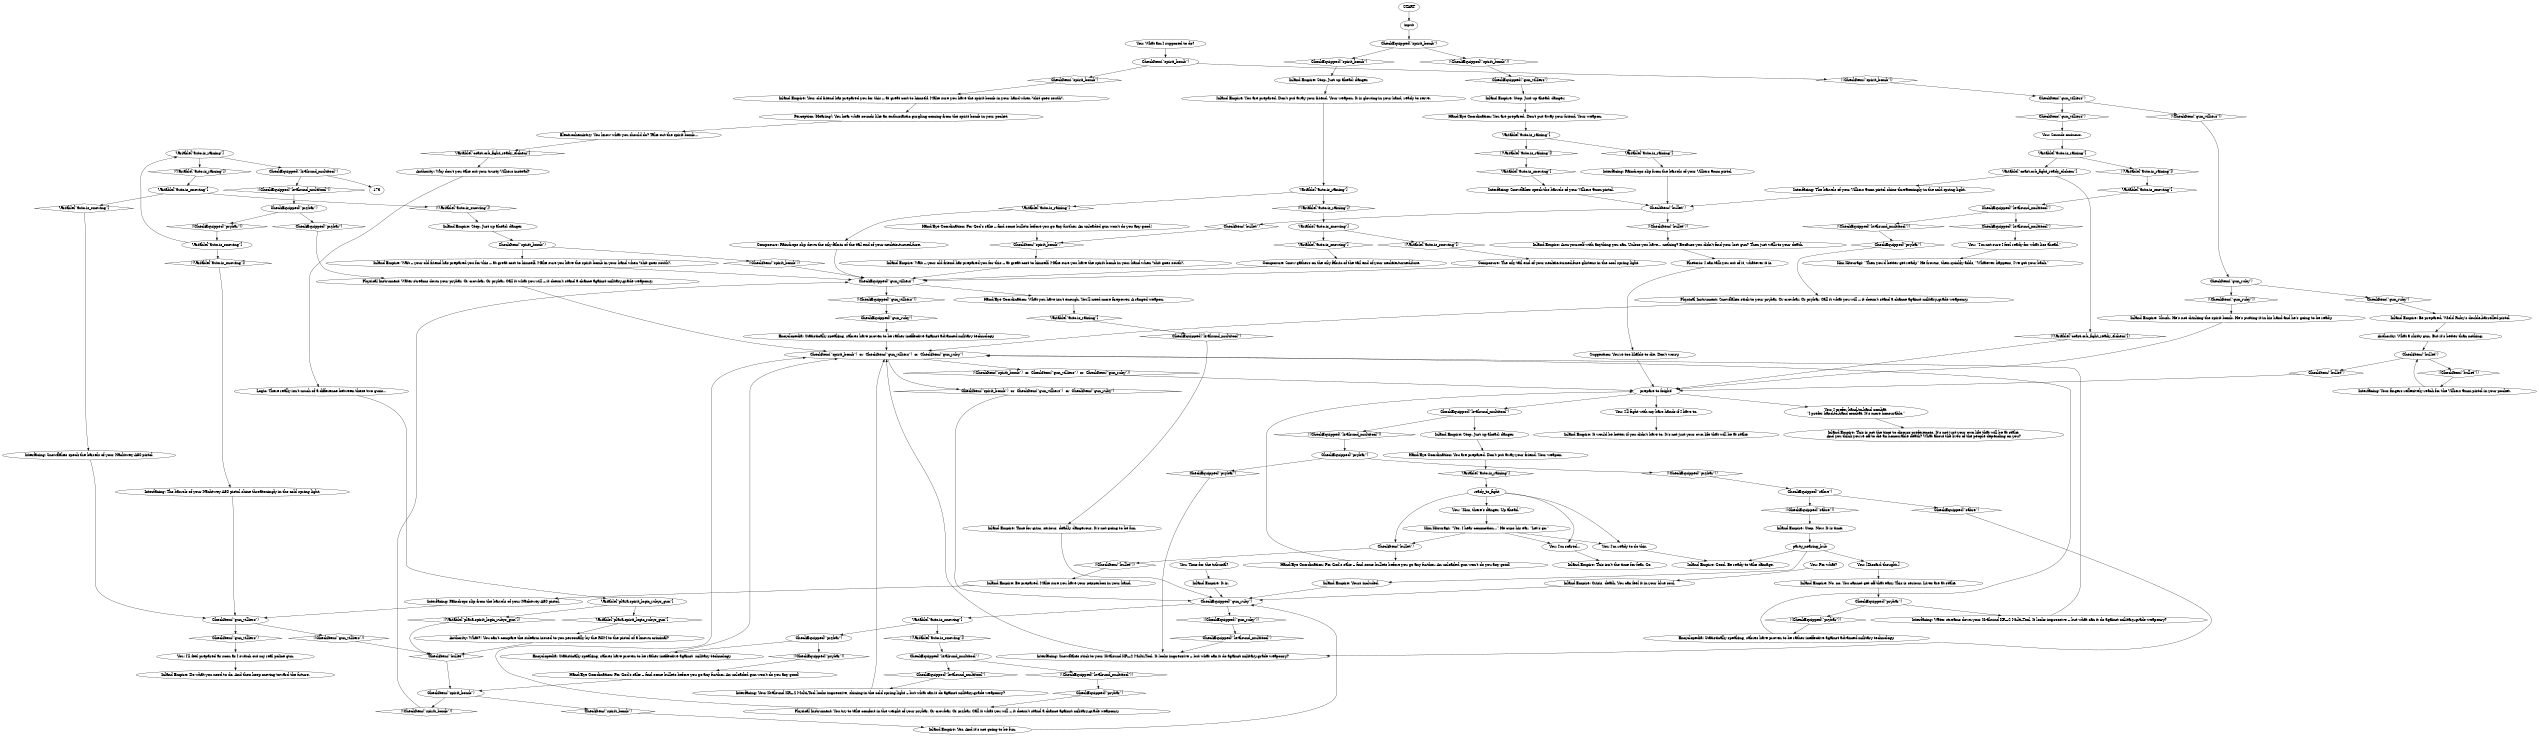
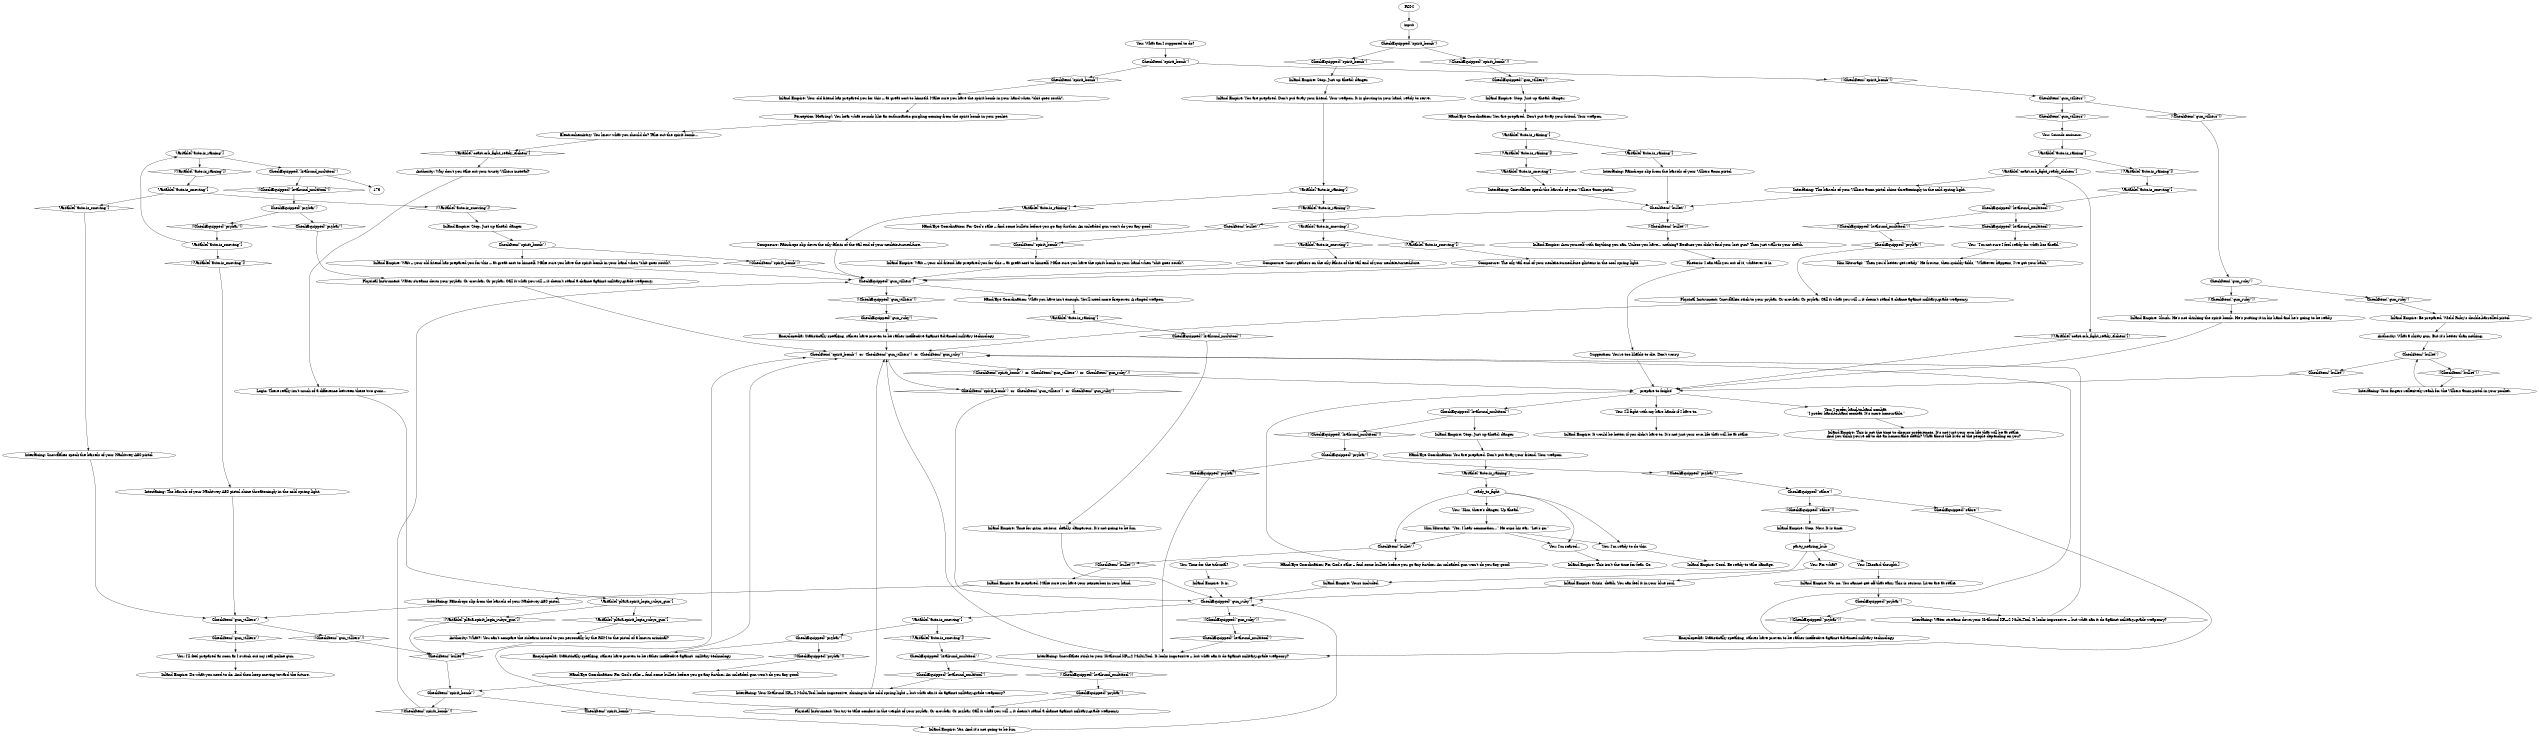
  digraph {
-   n1 [label=START]
+   n1 [label=RCM]
    n2 [label=input]
    n3 [label="CheckEquipped(\"spirit_bomb\")"]
    n4 [label="CheckEquipped(\"spirit_bomb\")" shape=diamond]
    n5 [label="!(CheckEquipped(\"spirit_bomb\"))" shape=diamond]
    n6 [label="Rhetoric: I can talk you out of it, whatever it is."]
    n7 [label="Suggestion: You're too likable to die. Don't worry."]
    n8 [label="prepare to foight!"]
    n9 [label="Hand/Eye Coordination: You are prepared. Don't put away your friend. Your weapon."]
    n10 [label="Variable[\"auto.is_raining\"]" shape=diamond]
    n11 [label=ready_to_fight]
    n12 [label="Variable[\"auto.is_snowing\"]"]
    n13 [label="Variable[\"auto.is_snowing\"]" shape=diamond]
    n14 [label="!(Variable[\"auto.is_snowing\"])" shape=diamond]
    n15 [label="Interfacing: Snowflakes speck the barrels of your Nachtwey A80 pistol."]
    n16 [label="Inland Empire: Stop. Just up ahead: danger."]
    n17 [label="CheckItem(\"gun_villiers\")"]
    n18 [label="CheckItem(\"spirit_bomb\")"]
    n19 [label="CheckItem(\"gun_villiers\")" shape=diamond]
    n20 [label="!(CheckItem(\"gun_villiers\"))" shape=diamond]
    n21 [label="Inland Empire: Good. Be ready to take damage."]
    n22 [label="CheckEquipped(\"kvalsund_multitool\")"]
    n23 [label="CheckEquipped(\"kvalsund_multitool\")" shape=diamond]
    n24 [label="!(CheckEquipped(\"kvalsund_multitool\"))" shape=diamond]
    n25 [label="You: \"I'm not sure I feel ready for what lies ahead.\""]
    n26 [label="CheckEquipped(\"prybar\")" shape=diamond]
    n27 [label="Kim Kitsuragi: \"Then you'd better get ready.\" He frowns, then quickly adds, \"Whatever happens, I've got your back.\""]
    n28 [label="Physical Instrument: Snowflakes stick to your prybar. Or crowbar. Or prybar. Call it what you will -- it doesn't stand a chance against military-grade weaponry."]
    n29 [label="CheckItem(\"spirit_bomb\")  or  CheckItem(\"gun_villiers\")  or  CheckItem(\"gun_ruby\")"]
    n30 [label="CheckItem(\"spirit_bomb\")  or  CheckItem(\"gun_villiers\")  or  CheckItem(\"gun_ruby\")" shape=diamond]
    n31 [label="!(CheckItem(\"spirit_bomb\")  or  CheckItem(\"gun_villiers\")  or  CheckItem(\"gun_ruby\"))" shape=diamond]
    n32 [label="Inland Empire: Stop. Now. It is time."]
    n33 [label=party_nearing_hub]
    n34 [label="You: [Discard thought.]"]
    n35 [label="You: For what?"]
    n36 [label="Inland Empire: Yours included."]
    n37 [label="CheckItem(\"spirit_bomb\")"]
    n38 [label="CheckItem(\"spirit_bomb\")" shape=diamond]
    n39 [label="!(CheckItem(\"spirit_bomb\"))" shape=diamond]
    n40 [label="Inland Empire: Your old friend has prepared you for this -- at great cost to himself. Make sure you have the spirit bomb in your hand when *shit goes south*."]
    n41 [label="CheckItem(\"gun_villiers\")"]
    n42 [label="Perception (Hearing): You hear what sounds like an enthusiastic gurgling coming from the spirit bomb in your pocket."]
    n43 [label="CheckItem(\"gun_villiers\")" shape=diamond]
    n44 [label="!(CheckItem(\"gun_villiers\"))" shape=diamond]
    n45 [label="Inland Empire: You are prepared. Don't put away your friend. Your weapon. It is glowing in your hand, ready to serve."]
    n46 [label="Variable[\"auto.is_raining\"]"]
    n47 [label="Variable[\"auto.is_raining\"]" shape=diamond]
    n48 [label="!(Variable[\"auto.is_raining\"])" shape=diamond]
    n49 [label="Composure: The oily tail end of your necktie-turned-fuse glistens in the cool spring light."]
    n50 [label="CheckEquipped(\"gun_villiers\")"]
    n51 [label="!(CheckEquipped(\"gun_villiers\"))" shape=diamond]
    n52 [label="Hand/Eye Coordination: What you have isn't enough. You'll need more firepower. A ranged weapon."]
    n53 [label="You: Sounds ominous."]
    n54 [label="CheckItem(\"gun_ruby\")"]
    n55 [label="Variable[\"auto.is_raining\"]"]
    n56 [label="CheckItem(\"gun_ruby\")" shape=diamond]
    n57 [label="!(CheckItem(\"gun_ruby\"))" shape=diamond]
    n58 [label="Physical Instrument: Water streams down your prybar. Or crowbar. Or prybar. Call it what you will -- it doesn't stand a chance against military-grade weaponry."]
    n59 [label="Physical Instrument: You try to take comfort in the weight of your prybar. Or crowbar. Or prybar. Call it what you will -- it doesn't stand a chance against military-grade weaponry."]
    n60 [label="Electrochemistry: You know what you should do? Take out the spirit bomb..."]
    n61 [label="You: I prefer hand-to-hand combat.\n\"I prefer hand-to-hand combat. It's more honourable.\""]
    n62 [label="You: I'll fight with my bare hands if I have to."]
    n63 [label="CheckEquipped(\"kvalsund_multitool\")"]
    n64 [label="Inland Empire: Stop. Just up ahead: danger."]
    n65 [label="Authority: What?! You can't compare the sidearm issued to you personally by the RCM to the pistol of a known criminal?"]
    n66 [label="CheckItem(\"bullet\")" shape=diamond]
    n67 [label="CheckItem(\"spirit_bomb\")"]
    n68 [label="CheckItem(\"spirit_bomb\")" shape=diamond]
    n69 [label="!(CheckItem(\"spirit_bomb\"))" shape=diamond]
    n70 [label="Inland Empire: Yes. And it's not going to be fun."]
    n71 [label="CheckEquipped(\"gun_ruby\")"]
    n72 [label="CheckItem(\"bullet\")"]
    n73 [label="CheckItem(\"bullet\")" shape=diamond]
    n74 [label="!(CheckItem(\"bullet\"))" shape=diamond]
    n75 [label="CheckItem(\"spirit_bomb\")" shape=diamond]
    n76 [label="Inland Empire: Arm yourself with anything you can. Unless you have... nothing? Because you didn't find your lost gun? Then just walk to your death."]
    n77 [label="Inland Empire: Wait -- your old friend has prepared you for this -- at great cost to himself. Make sure you have the spirit bomb in your hand when *shit goes south*."]
    n78 [label="Hand/Eye Coordination: You are prepared. Don't put away your friend. Your weapon."]
    n79 [label="Variable[\"auto.is_raining\"]"]
    n80 [label="Variable[\"auto.is_raining\"]" shape=diamond]
    n81 [label="!(Variable[\"auto.is_raining\"])" shape=diamond]
    n82 [label="Inland Empire: Crisis, death. You can feel it in your blue soul."]
    n83 [label="!(CheckEquipped(\"gun_ruby\"))" shape=diamond]
    n84 [label="Variable[\"auto.is_snowing\"]"]
    n85 [label="Composure: Snow gathers on the oily fabric of the tail end of your necktie-turned-fuse."]
    n86 [label="You: I'm ready to do this."]
    n87 [label="CheckEquipped(\"kvalsund_multitool\")"]
    n88 [label="CheckEquipped(\"kvalsund_multitool\")" shape=diamond]
    n89 [label="!(CheckEquipped(\"kvalsund_multitool\"))" shape=diamond]
    n90 [label="Interfacing: Your Kvalsund KR+2 Multi-Tool looks impressive, shining in the cold spring light -- but what can it do against military-grade weaponry?"]
    n91 [label="CheckEquipped(\"prybar\")" shape=diamond]
    n92 [label="You: \"Kim, there's danger. Up ahead.\""]
    n93 [label="Kim Kitsuragi: \"Yes. I hear commotion...\" He cups his ear. \"Let's go.\""]
    n94 [label="You: I'm scared..."]
    n95 [label="CheckItem(\"bullet\")"]
    n96 [label="Interfacing: Snowflakes speck the barrels of your Villiers 9mm pistol."]
    n97 [label="You: I'll feel prepared as soon as I switch out my real police gun."]
    n98 [label="Inland Empire: Do what you need to do. And then keep moving toward the future."]
    n99 [label="Logic: There really isn't much of a difference between these two guns..."]
    n100 [label="Variable[\"plaza.spirit_logic_rubys_gun\"]"]
    n101 [label="Variable[\"plaza.spirit_logic_rubys_gun\"]" shape=diamond]
    n102 [label="!(Variable[\"plaza.spirit_logic_rubys_gun\"])" shape=diamond]
    n103 [label="Inland Empire: This is not the time to discuss preferences. It's not just your own life that will be at stake.\nAnd you think you're off to die an honourable death? What about the lives of the people depending on you?"]
    n104 [label="You: Time for the tribunal?"]
    n105 [label="Inland Empire: It is."]
    n106 [label="CheckEquipped(\"sabre\")"]
    n107 [label="CheckEquipped(\"sabre\")" shape=diamond]
    n108 [label="!(CheckEquipped(\"sabre\"))" shape=diamond]
    n109 [label="Interfacing: Snowflakes stick to your Kvalsund KR+2 Multi-Tool. It looks impressive -- but what can it do against military-grade weaponry?"]
    n110 [label="Interfacing: Raindrops slip from the barrels of your Villiers 9mm pistol."]
    n111 [label="Inland Empire: No, no. You cannot get off that easy. This is serious. Lives are at stake."]
    n112 [label="CheckEquipped(\"prybar\")"]
    n113 [label="Variable[\"auto.is_snowing\"]" shape=diamond]
    n114 [label="Variable[\"auto.is_snowing\"]"]
    n115 [label="Variable[\"auto.is_snowing\"]" shape=diamond]
    n116 [label="!(Variable[\"auto.is_snowing\"])" shape=diamond]
    n117 [label="Inland Empire: It would be better if you didn't have to. It's not just your own life that will be at stake."]
    n118 [label="CheckItem(\"bullet\")"]
    n119 [label="CheckItem(\"bullet\")" shape=diamond]
    n120 [label="!(CheckItem(\"bullet\"))" shape=diamond]
    n121 [label="Interfacing: Your fingers reflexively reach for the Villiers 9mm pistol in your pocket."]
    n122 [label="Inland Empire: Be prepared. Wield Ruby's double-barrelled pistol."]
    n123 [label="Inland Empire: Shush. He's not drinking the spirit bomb. He's putting it in his hand and he's going to be ready."]
    n124 [label="Authority: What a shitty gun. But it's better than nothing."]
    n125 [label="Encyclopedia: Statistically speaking, sabres have proven to be rather ineffective against advanced military technology."]
    n126 [label="Composure: Raindrops slip down the oily fabric of the tail end of your necktie-turned-fuse."]
    n127 [label="Inland Empire: This isn't the time for fear. Go."]
    n128 [label="Variable[\"coast.orb_fight_ready_elchem\"]" shape=diamond]
    n129 [label="Authority: Why don't you take out your trusty Villiers instead?"]
    n130 [label="!(CheckEquipped(\"kvalsund_multitool\"))" shape=diamond]
    n131 [label="Inland Empire: Stop. Just up ahead: danger."]
    n132 [label="You: What am I supposed to do?"]
    n133 [label="CheckEquipped(\"prybar\")"]
    n134 [label="CheckEquipped(\"prybar\")" shape=diamond]
    n135 [label="!(CheckEquipped(\"prybar\"))" shape=diamond]
    n136 [label="!(CheckEquipped(\"prybar\"))" shape=diamond]
    n137 [label="Interfacing: Water streams down your Kvalsund KR+2 Multi-Tool. It looks impressive -- but what can it do against military-grade weaponry?"]
    n138 [label="!(CheckItem(\"bullet\"))" shape=diamond]
    n139 [label="Hand/Eye Coordination: For God's sake -- find some bullets before you go any further. An unloaded gun won't do you any good!"]
    n140 [label="CheckEquipped(\"prybar\")"]
    n141 [label="CheckEquipped(\"prybar\")" shape=diamond]
    n142 [label="!(CheckEquipped(\"prybar\"))" shape=diamond]
    n143 [label="Variable[\"auto.is_snowing\"]"]
    n144 [label="!(Variable[\"auto.is_snowing\"])" shape=diamond]
    n145 [label="Variable[\"auto.is_raining\"]"]
    n146 [label="CheckEquipped(\"gun_villiers\")" shape=diamond]
    n147 [label="Inland Empire: Stop. Just up ahead: danger."]
    n148 [label="Hand/Eye Coordination: For God's sake -- find some bullets before you go any further. An unloaded gun won't do you any good!"]
    n149 [label="Inland Empire: Be prepared. Make sure you have your pepperbox in your hand."]
    n150 [label="Interfacing: Raindrops slip from the barrels of your Nachtwey A80 pistol."]
    n151 [label="CheckEquipped(\"gun_ruby\")" shape=diamond]
    n152 [label="Variable[\"auto.is_raining\"]" shape=diamond]
    n153 [label="Encyclopedia: Statistically speaking, sabres have proven to be rather ineffective against advanced military technology."]
    n154 [label="CheckEquipped(\"kvalsund_multitool\")" shape=diamond]
    n155 [label="!(CheckItem(\"spirit_bomb\"))" shape=diamond]
    n156 [label="Inland Empire: Wait -- your old friend has prepared you for this -- at great cost to himself. Make sure you have the spirit bomb in your hand when *shit goes south*."]
    n157 [label="!(Variable[\"auto.is_raining\"])" shape=diamond]
    n158 [label="Variable[\"coast.orb_fight_ready_elchem\"]"]
    n159 [label="Variable[\"auto.is_snowing\"]" shape=diamond]
    n160 [label="!(Variable[\"coast.orb_fight_ready_elchem\"])" shape=diamond]
    n161 [label="Interfacing: The barrels of your Villiers 9mm pistol shine threateningly in the cold spring light."]
    n162 [label="Inland Empire: Time for grim, serious, deadly, dangerous. It's not going to be fun."]
    n163 [label="Interfacing: The barrels of your Nachtwey A80 pistol shine threateningly in the cold spring light."]
    n164 [label="CheckEquipped(\"kvalsund_multitool\")" shape=diamond]
    n165 [label="Hand/Eye Coordination: For God's sake -- find some bullets before you go any further. An unloaded gun won't do you any good!"]
    n166 [label="!(Variable[\"auto.is_snowing\"])" shape=diamond]
    n167 [label="CheckEquipped(\"prybar\")"]
    n168 [label="!(CheckEquipped(\"prybar\"))" shape=diamond]
    n169 [label="Encyclopedia: Statistically speaking, sabres have proven to be rather ineffective against  military technology."]
    n170 [label="!(Variable[\"auto.is_raining\"])" shape=diamond]
    n171 [label="CheckEquipped(\"kvalsund_multitool\")"]
    n172 [label="!(CheckEquipped(\"kvalsund_multitool\"))" shape=diamond]
    173
    n1 -> n2
    n2 -> n3
    n3 -> n4
    n3 -> n5
    n4 -> n64
    n5 -> n146
    n6 -> n7
    n7 -> n8
    n8 -> n61
    n8 -> n62
    n8 -> n63
    n9 -> n10
    n10 -> n11
    n11 -> n86
    n11 -> n92
    n11 -> n94
    n11 -> n95
    n12 -> n13
    n12 -> n14
    n13 -> n15
    n14 -> n16
    n15 -> n17
    n16 -> n18
    n17 -> n19
    n17 -> n20
    n18 -> n155
    n18 -> n156
    n19 -> n97
    n20 -> n66
    n22 -> n23
    n22 -> n24
    n23 -> n25
    n24 -> n26
    n25 -> n27
    n26 -> n28
    n28 -> n29
    n29 -> n30
    n29 -> n31
    n30 -> n71
    n31 -> n8
    n32 -> n33
    n33 -> n34
-   n33 -> n21
+   n33 -> n35
    n33 -> n36
    n34 -> n111
    n35 -> n82
    n36 -> n71
    n37 -> n38
    n37 -> n39
    n38 -> n40
    n39 -> n41
    n40 -> n42
    n41 -> n43
    n41 -> n44
    n42 -> n60
    n43 -> n53
    n44 -> n54
    n45 -> n46
    n46 -> n47
    n46 -> n48
    n47 -> n126
    n48 -> n114
    n49 -> n50
    n50 -> n51
    n50 -> n52
    n51 -> n151
    n52 -> n152
    n53 -> n55
    n54 -> n56
    n54 -> n57
    n55 -> n157
    n55 -> n158
    n56 -> n122
    n57 -> n123
    n58 -> n29
    n59 -> n29
    n60 -> n128
    n61 -> n103
    n62 -> n117
    n63 -> n130
    n63 -> n131
    n64 -> n45
    n65 -> n66
    n66 -> n67
    n67 -> n68
    n67 -> n69
    n68 -> n70
    n69 -> n50
    n70 -> n71
    n71 -> n83
    n71 -> n84
    n72 -> n73
    n72 -> n74
    n73 -> n75
    n74 -> n76
    n75 -> n77
    n76 -> n6
    n77 -> n50
    n78 -> n79
    n79 -> n80
    n79 -> n81
    n80 -> n110
    n81 -> n113
    n82 -> n71
    n83 -> n164
    n84 -> n166
    n84 -> n167
    n85 -> n50
    n86 -> n21
    n87 -> n88
    n87 -> n89
    n88 -> n90
    n89 -> n91
    n90 -> n29
    n91 -> n59
    n92 -> n93
    n93 -> n86
    n93 -> n94
    n93 -> n95
    n94 -> n127
    n95 -> n138
    n95 -> n139
    n96 -> n72
    n97 -> n98
    n99 -> n100
    n100 -> n101
    n100 -> n102
    n101 -> n65
    n102 -> n66
    n104 -> n105
    n105 -> n71
    n106 -> n107
    n106 -> n108
    n107 -> n109
    n108 -> n32
    n109 -> n29
    n110 -> n72
    n111 -> n112
    n112 -> n136
    n112 -> n137
    n113 -> n96
    n114 -> n115
    n114 -> n116
    n115 -> n85
    n116 -> n49
    n118 -> n119
    n118 -> n120
    n119 -> n8
    n120 -> n121
    n121 -> n118
    n122 -> n124
    n123 -> n8
    n124 -> n118
    n125 -> n29
    n126 -> n50
    n128 -> n129
    n129 -> n99
    n130 -> n133
    n131 -> n9
    n132 -> n37
    n133 -> n134
    n133 -> n135
    n134 -> n109
    n135 -> n106
    n136 -> n125
    n137 -> n29
    n138 -> n149
    n139 -> n8
    n140 -> n141
    n140 -> n142
    n141 -> n58
    n142 -> n143
    n143 -> n144
    n143 -> n145
    n144 -> n163
    n145 -> n170
    n145 -> n171
    n146 -> n147
    n147 -> n78
    n148 -> n75
    n149 -> n150
    n150 -> n17
    n151 -> n153
    n152 -> n154
    n153 -> n29
    n154 -> n162
    n155 -> n50
    n156 -> n50
    n157 -> n159
    n158 -> n160
    n158 -> n161
    n159 -> n22
    n160 -> n8
    n161 -> n72
    n162 -> n71
    n163 -> n17
    n164 -> n109
    n165 -> n67
    n166 -> n87
    n167 -> n168
    n167 -> n169
    n168 -> n165
    n169 -> n29
    n170 -> n12
    n171 -> n172
    n171 -> 173
    n172 -> n140
  }
